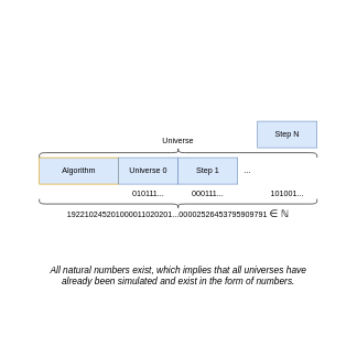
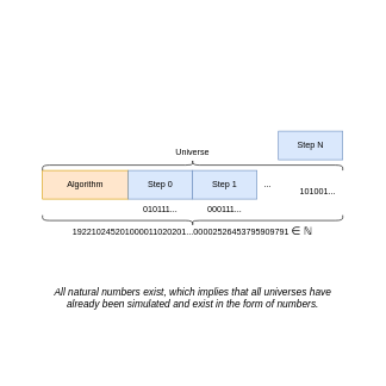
  <mxCell id="0" />
  <mxCell id="1" parent="0" />
  <mxCell id="2" value="" style="rounded=0;whiteSpace=wrap;html=1;aspect=fixed;fillColor=default;glass=0;strokeColor=none;" parent="1" vertex="1"><mxGeometry x="20.11" y="178" width="497.78" height="280" as="geometry" /></mxCell>
- <mxCell id="3" value="Algorithm" style="rounded=0;whiteSpace=wrap;html=1;fillColor=#dae8fc;strokeColor=#d79b00;" parent="1" vertex="1"><mxGeometry x="59" y="238" width="120" height="40" as="geometry" /></mxCell>
- <mxCell id="4" value="Universe 0" style="rounded=0;whiteSpace=wrap;html=1;fillColor=#dae8fc;strokeColor=#6c8ebf;" parent="1" vertex="1"><mxGeometry x="179" y="238" width="90" height="40" as="geometry" /></mxCell>
+ <mxCell id="3" value="Algorithm" style="rounded=0;whiteSpace=wrap;html=1;fillColor=#ffe6cc;strokeColor=#d79b00;" parent="1" vertex="1"><mxGeometry x="59" y="238" width="120" height="40" as="geometry" /></mxCell>
+ <mxCell id="4" value="Step 0" style="rounded=0;whiteSpace=wrap;html=1;fillColor=#dae8fc;strokeColor=#6c8ebf;" parent="1" vertex="1"><mxGeometry x="179" y="238" width="90" height="40" as="geometry" /></mxCell>
  <mxCell id="5" value="Step 1" style="rounded=0;whiteSpace=wrap;html=1;fillColor=#dae8fc;strokeColor=#6c8ebf;" parent="1" vertex="1"><mxGeometry x="269" y="238" width="90" height="40" as="geometry" /></mxCell>
  <mxCell id="6" value="..." style="text;html=1;strokeColor=none;fillColor=none;align=center;verticalAlign=middle;whiteSpace=wrap;rounded=0;" parent="1" vertex="1"><mxGeometry x="359" y="238" width="30" height="40" as="geometry" /></mxCell>
  <mxCell id="7" value="Step N" style="rounded=0;whiteSpace=wrap;html=1;fillColor=#dae8fc;strokeColor=#6c8ebf;" parent="1" vertex="1"><mxGeometry x="389" y="183" width="90" height="40" as="geometry" /></mxCell>
  <mxCell id="8" value="" style="shape=curlyBracket;whiteSpace=wrap;html=1;rounded=1;rotation=90;" parent="1" vertex="1"><mxGeometry x="261.5" y="20.5" width="15" height="420" as="geometry" /></mxCell>
  <mxCell id="9" value="&lt;div&gt;Universe&lt;/div&gt;" style="text;html=1;strokeColor=none;fillColor=none;align=center;verticalAlign=middle;whiteSpace=wrap;rounded=0;" parent="1" vertex="1"><mxGeometry x="214" y="198" width="110" height="30" as="geometry" /></mxCell>
  <mxCell id="10" value="010111..." style="text;html=1;strokeColor=none;fillColor=none;align=center;verticalAlign=middle;whiteSpace=wrap;rounded=0;" parent="1" vertex="1"><mxGeometry x="179" y="278" width="90" height="30" as="geometry" /></mxCell>
  <mxCell id="11" value="000111..." style="text;html=1;strokeColor=none;fillColor=none;align=center;verticalAlign=middle;whiteSpace=wrap;rounded=0;" parent="1" vertex="1"><mxGeometry x="269" y="278" width="90" height="30" as="geometry" /></mxCell>
- <mxCell id="12" value="101001..." style="text;html=1;strokeColor=none;fillColor=none;align=center;verticalAlign=middle;whiteSpace=wrap;rounded=0;" parent="1" vertex="1"><mxGeometry x="389" y="278" width="90" height="30" as="geometry" /></mxCell>
+ <mxCell id="12" value="101001..." style="text;html=1;strokeColor=none;fillColor=none;align=center;verticalAlign=middle;whiteSpace=wrap;rounded=0;" parent="1" vertex="1"><mxGeometry x="399" y="253" width="90" height="30" as="geometry" /></mxCell>
  <mxCell id="13" value="" style="shape=curlyBracket;whiteSpace=wrap;html=1;rounded=1;rotation=-90;" parent="1" vertex="1"><mxGeometry x="261.5" y="98" width="15" height="420" as="geometry" /></mxCell>
  <mxCell id="14" value="192210245201000011020201...00002526453795909791 &lt;font style=&quot;font-size: 15px;&quot;&gt;∈ ℕ&lt;/font&gt;&lt;br&gt; " style="text;html=1;strokeColor=none;fillColor=none;align=center;verticalAlign=middle;whiteSpace=wrap;rounded=0;" parent="1" vertex="1"><mxGeometry x="84" y="308" width="370" height="30" as="geometry" /></mxCell>
  <mxCell id="15" value="&lt;div&gt;All natural numbers exist, which implies that all universes have&lt;/div&gt;&lt;div&gt;already been simulated and exist in the form of numbers.&lt;/div&gt;" style="text;html=1;align=center;verticalAlign=middle;resizable=0;points=[];autosize=1;strokeColor=none;fillColor=none;fontColor=#000000;fontStyle=2;fontSize=14;" parent="1" vertex="1"><mxGeometry x="64" y="390.5" width="410" height="50" as="geometry" /></mxCell>
